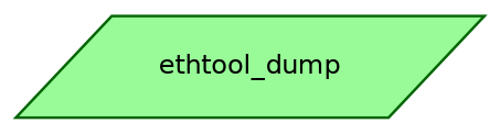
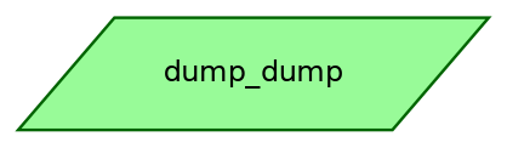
  digraph {
    rankdir=LR
-   n1 [color=darkgreen fillcolor=palegreen fontname=Helvetica fontsize=10 height=0.2 label=ethtool_dump shape=parallelogram style=filled width=0.4]
+   n1 [color=darkgreen fillcolor=palegreen fontname=Helvetica fontsize=10 height=0.2 label=dump_dump shape=parallelogram style=filled width=0.4]
  }
